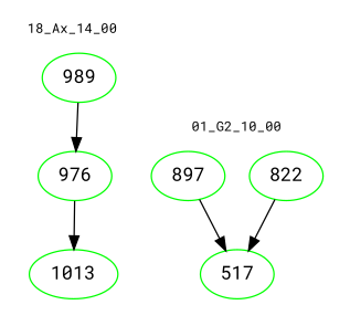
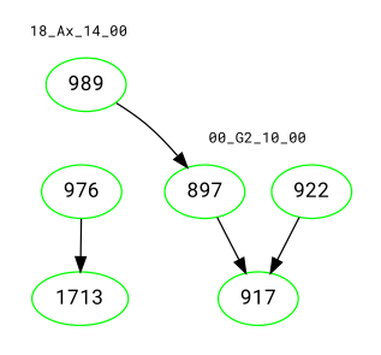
  digraph {
    fontname="Roboto Mono"
    node [color=green fontname="Roboto Mono"]
    edge [color=black fontname="Roboto Mono"]
    n1 [label=989]
    n2 [label=976]
-   n3 [label=1013]
-   n4 [label=822]
+   n3 [label=1713]
+   n4 [label=922]
    n5 [label=897]
-   n6 [label=517]
+   n6 [label=917]
    subgraph cluster_1 {
      color=white
      fontsize=10
      label="18_Ax_14_00"
      n1
      n2
      n3
    }
    subgraph cluster_2 {
      color=white
      fontsize=10
-     label="01_G2_10_00"
+     label="00_G2_10_00"
      n4
      n5
      n6
    }
-   n1 -> n2
+   n1 -> n5
    n2 -> n3
    n4 -> n6
    n5 -> n6
  }
